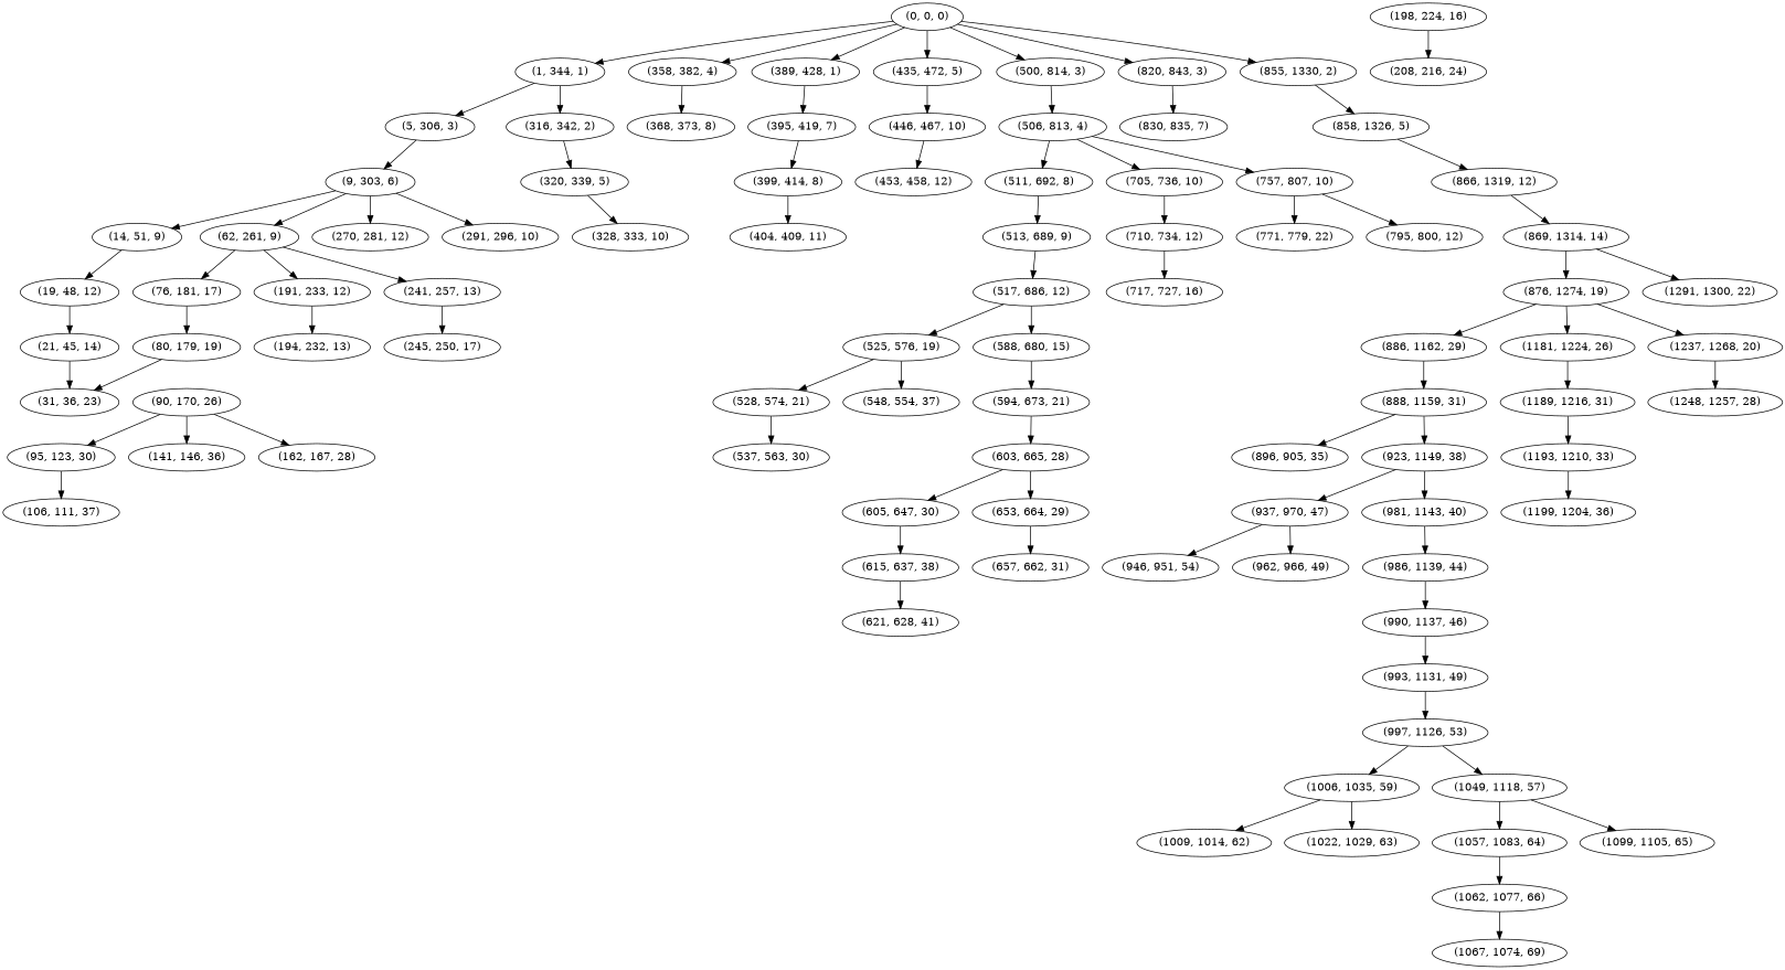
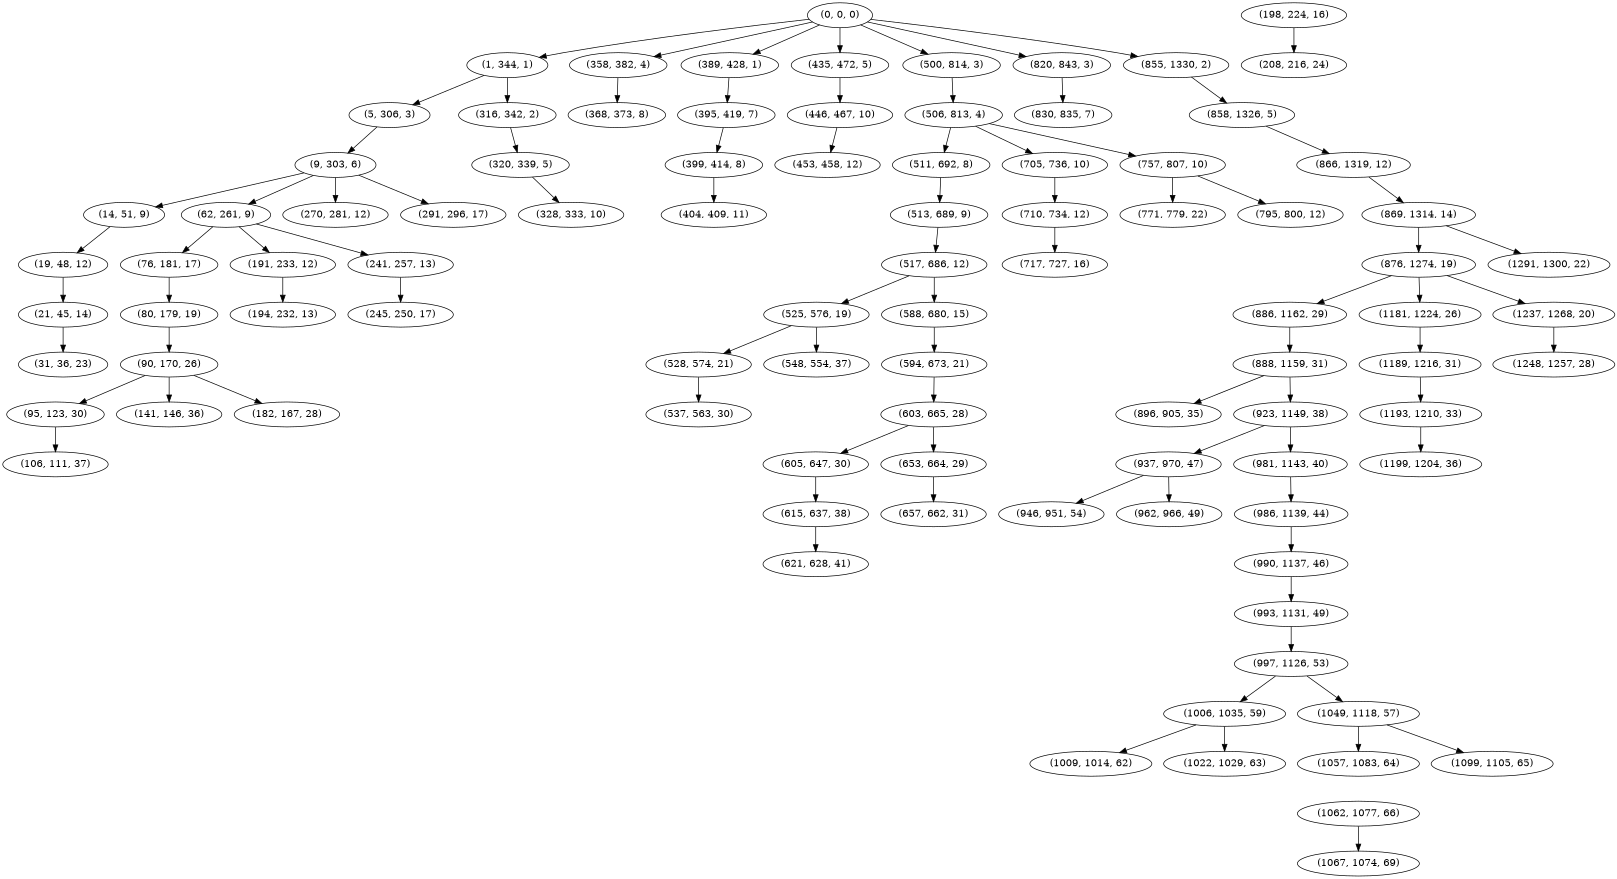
  digraph {
    "(0, 0, 0)"
    "(1, 344, 1)"
    "(358, 382, 4)"
    "(389, 428, 1)"
    "(435, 472, 5)"
    "(500, 814, 3)"
    "(820, 843, 3)"
    "(855, 1330, 2)"
    "(5, 306, 3)"
    "(316, 342, 2)"
    "(368, 373, 8)"
    "(395, 419, 7)"
    "(446, 467, 10)"
    "(506, 813, 4)"
    "(830, 835, 7)"
    "(858, 1326, 5)"
    "(9, 303, 6)"
    "(320, 339, 5)"
    "(14, 51, 9)"
    "(62, 261, 9)"
    "(270, 281, 12)"
-   "(291, 296, 10)"
+   "(291, 296, 10)" [label="(291, 296, 17)"]
    "(19, 48, 12)"
    "(76, 181, 17)"
    "(191, 233, 12)"
    "(241, 257, 13)"
    "(21, 45, 14)"
    "(31, 36, 23)"
    "(80, 179, 19)"
    "(194, 232, 13)"
    "(245, 250, 17)"
    "(90, 170, 26)"
    "(95, 123, 30)"
    "(141, 146, 36)"
-   "(162, 167, 28)"
+   "(162, 167, 28)" [label="(182, 167, 28)"]
    "(106, 111, 37)"
    "(198, 224, 16)"
    "(208, 216, 24)"
    "(328, 333, 10)"
    "(399, 414, 8)"
    "(404, 409, 11)"
    "(453, 458, 12)"
    "(511, 692, 8)"
    "(705, 736, 10)"
    "(757, 807, 10)"
    "(513, 689, 9)"
    "(710, 734, 12)"
    "(771, 779, 22)"
    "(795, 800, 12)"
    "(517, 686, 12)"
    "(525, 576, 19)"
    "(588, 680, 15)"
    "(528, 574, 21)"
    "(548, 554, 37)"
    "(594, 673, 21)"
    "(537, 563, 30)"
    "(603, 665, 28)"
    "(605, 647, 30)"
    "(653, 664, 29)"
    "(615, 637, 38)"
    "(657, 662, 31)"
    "(621, 628, 41)"
    "(717, 727, 16)"
    "(866, 1319, 12)"
    "(869, 1314, 14)"
    "(876, 1274, 19)"
    "(1291, 1300, 22)"
    "(886, 1162, 29)"
    "(1181, 1224, 26)"
    "(1237, 1268, 20)"
    "(888, 1159, 31)"
    "(1189, 1216, 31)"
    "(1248, 1257, 28)"
    "(896, 905, 35)"
    "(923, 1149, 38)"
    "(937, 970, 47)"
    "(981, 1143, 40)"
    "(946, 951, 54)"
    "(962, 966, 49)"
    "(986, 1139, 44)"
    "(990, 1137, 46)"
    "(993, 1131, 49)"
    "(997, 1126, 53)"
    "(1006, 1035, 59)"
    "(1049, 1118, 57)"
    "(1009, 1014, 62)"
    "(1022, 1029, 63)"
    "(1057, 1083, 64)"
    "(1099, 1105, 65)"
    "(1062, 1077, 66)"
    "(1067, 1074, 69)"
    "(1193, 1210, 33)"
    "(1199, 1204, 36)"
    "(0, 0, 0)" -> "(1, 344, 1)"
    "(0, 0, 0)" -> "(358, 382, 4)"
    "(0, 0, 0)" -> "(389, 428, 1)"
    "(0, 0, 0)" -> "(435, 472, 5)"
    "(0, 0, 0)" -> "(500, 814, 3)"
    "(0, 0, 0)" -> "(820, 843, 3)"
    "(0, 0, 0)" -> "(855, 1330, 2)"
    "(1, 344, 1)" -> "(5, 306, 3)"
    "(1, 344, 1)" -> "(316, 342, 2)"
    "(358, 382, 4)" -> "(368, 373, 8)"
    "(389, 428, 1)" -> "(395, 419, 7)"
    "(435, 472, 5)" -> "(446, 467, 10)"
    "(500, 814, 3)" -> "(506, 813, 4)"
    "(820, 843, 3)" -> "(830, 835, 7)"
    "(855, 1330, 2)" -> "(858, 1326, 5)"
    "(5, 306, 3)" -> "(9, 303, 6)"
    "(316, 342, 2)" -> "(320, 339, 5)"
    "(395, 419, 7)" -> "(399, 414, 8)"
    "(446, 467, 10)" -> "(453, 458, 12)"
    "(506, 813, 4)" -> "(511, 692, 8)"
    "(506, 813, 4)" -> "(705, 736, 10)"
    "(506, 813, 4)" -> "(757, 807, 10)"
    "(858, 1326, 5)" -> "(866, 1319, 12)"
    "(9, 303, 6)" -> "(14, 51, 9)"
    "(9, 303, 6)" -> "(62, 261, 9)"
    "(9, 303, 6)" -> "(270, 281, 12)"
    "(9, 303, 6)" -> "(291, 296, 10)"
    "(320, 339, 5)" -> "(328, 333, 10)"
    "(14, 51, 9)" -> "(19, 48, 12)"
    "(62, 261, 9)" -> "(76, 181, 17)"
    "(62, 261, 9)" -> "(191, 233, 12)"
    "(62, 261, 9)" -> "(241, 257, 13)"
    "(19, 48, 12)" -> "(21, 45, 14)"
    "(76, 181, 17)" -> "(80, 179, 19)"
    "(191, 233, 12)" -> "(194, 232, 13)"
    "(241, 257, 13)" -> "(245, 250, 17)"
    "(21, 45, 14)" -> "(31, 36, 23)"
-   "(80, 179, 19)" -> "(31, 36, 23)"
+   "(80, 179, 19)" -> "(90, 170, 26)"
    "(90, 170, 26)" -> "(95, 123, 30)"
    "(90, 170, 26)" -> "(141, 146, 36)"
    "(90, 170, 26)" -> "(162, 167, 28)"
    "(95, 123, 30)" -> "(106, 111, 37)"
    "(198, 224, 16)" -> "(208, 216, 24)"
    "(399, 414, 8)" -> "(404, 409, 11)"
    "(511, 692, 8)" -> "(513, 689, 9)"
    "(705, 736, 10)" -> "(710, 734, 12)"
    "(757, 807, 10)" -> "(771, 779, 22)"
    "(757, 807, 10)" -> "(795, 800, 12)"
    "(513, 689, 9)" -> "(517, 686, 12)"
    "(710, 734, 12)" -> "(717, 727, 16)"
    "(517, 686, 12)" -> "(525, 576, 19)"
    "(517, 686, 12)" -> "(588, 680, 15)"
    "(525, 576, 19)" -> "(528, 574, 21)"
    "(525, 576, 19)" -> "(548, 554, 37)"
    "(588, 680, 15)" -> "(594, 673, 21)"
    "(528, 574, 21)" -> "(537, 563, 30)"
    "(594, 673, 21)" -> "(603, 665, 28)"
    "(603, 665, 28)" -> "(605, 647, 30)"
    "(603, 665, 28)" -> "(653, 664, 29)"
    "(605, 647, 30)" -> "(615, 637, 38)"
    "(653, 664, 29)" -> "(657, 662, 31)"
    "(615, 637, 38)" -> "(621, 628, 41)"
    "(866, 1319, 12)" -> "(869, 1314, 14)"
    "(869, 1314, 14)" -> "(876, 1274, 19)"
    "(869, 1314, 14)" -> "(1291, 1300, 22)"
    "(876, 1274, 19)" -> "(886, 1162, 29)"
    "(876, 1274, 19)" -> "(1181, 1224, 26)"
    "(876, 1274, 19)" -> "(1237, 1268, 20)"
    "(886, 1162, 29)" -> "(888, 1159, 31)"
    "(1181, 1224, 26)" -> "(1189, 1216, 31)"
    "(1237, 1268, 20)" -> "(1248, 1257, 28)"
    "(888, 1159, 31)" -> "(896, 905, 35)"
    "(888, 1159, 31)" -> "(923, 1149, 38)"
    "(1189, 1216, 31)" -> "(1193, 1210, 33)"
    "(923, 1149, 38)" -> "(937, 970, 47)"
    "(923, 1149, 38)" -> "(981, 1143, 40)"
    "(937, 970, 47)" -> "(946, 951, 54)"
    "(937, 970, 47)" -> "(962, 966, 49)"
    "(981, 1143, 40)" -> "(986, 1139, 44)"
    "(986, 1139, 44)" -> "(990, 1137, 46)"
    "(990, 1137, 46)" -> "(993, 1131, 49)"
    "(993, 1131, 49)" -> "(997, 1126, 53)"
    "(997, 1126, 53)" -> "(1006, 1035, 59)"
    "(997, 1126, 53)" -> "(1049, 1118, 57)"
    "(1006, 1035, 59)" -> "(1009, 1014, 62)"
    "(1006, 1035, 59)" -> "(1022, 1029, 63)"
    "(1049, 1118, 57)" -> "(1057, 1083, 64)"
    "(1049, 1118, 57)" -> "(1099, 1105, 65)"
-   "(1057, 1083, 64)" -> "(1062, 1077, 66)"
    "(1062, 1077, 66)" -> "(1067, 1074, 69)"
    "(1193, 1210, 33)" -> "(1199, 1204, 36)"
  }
